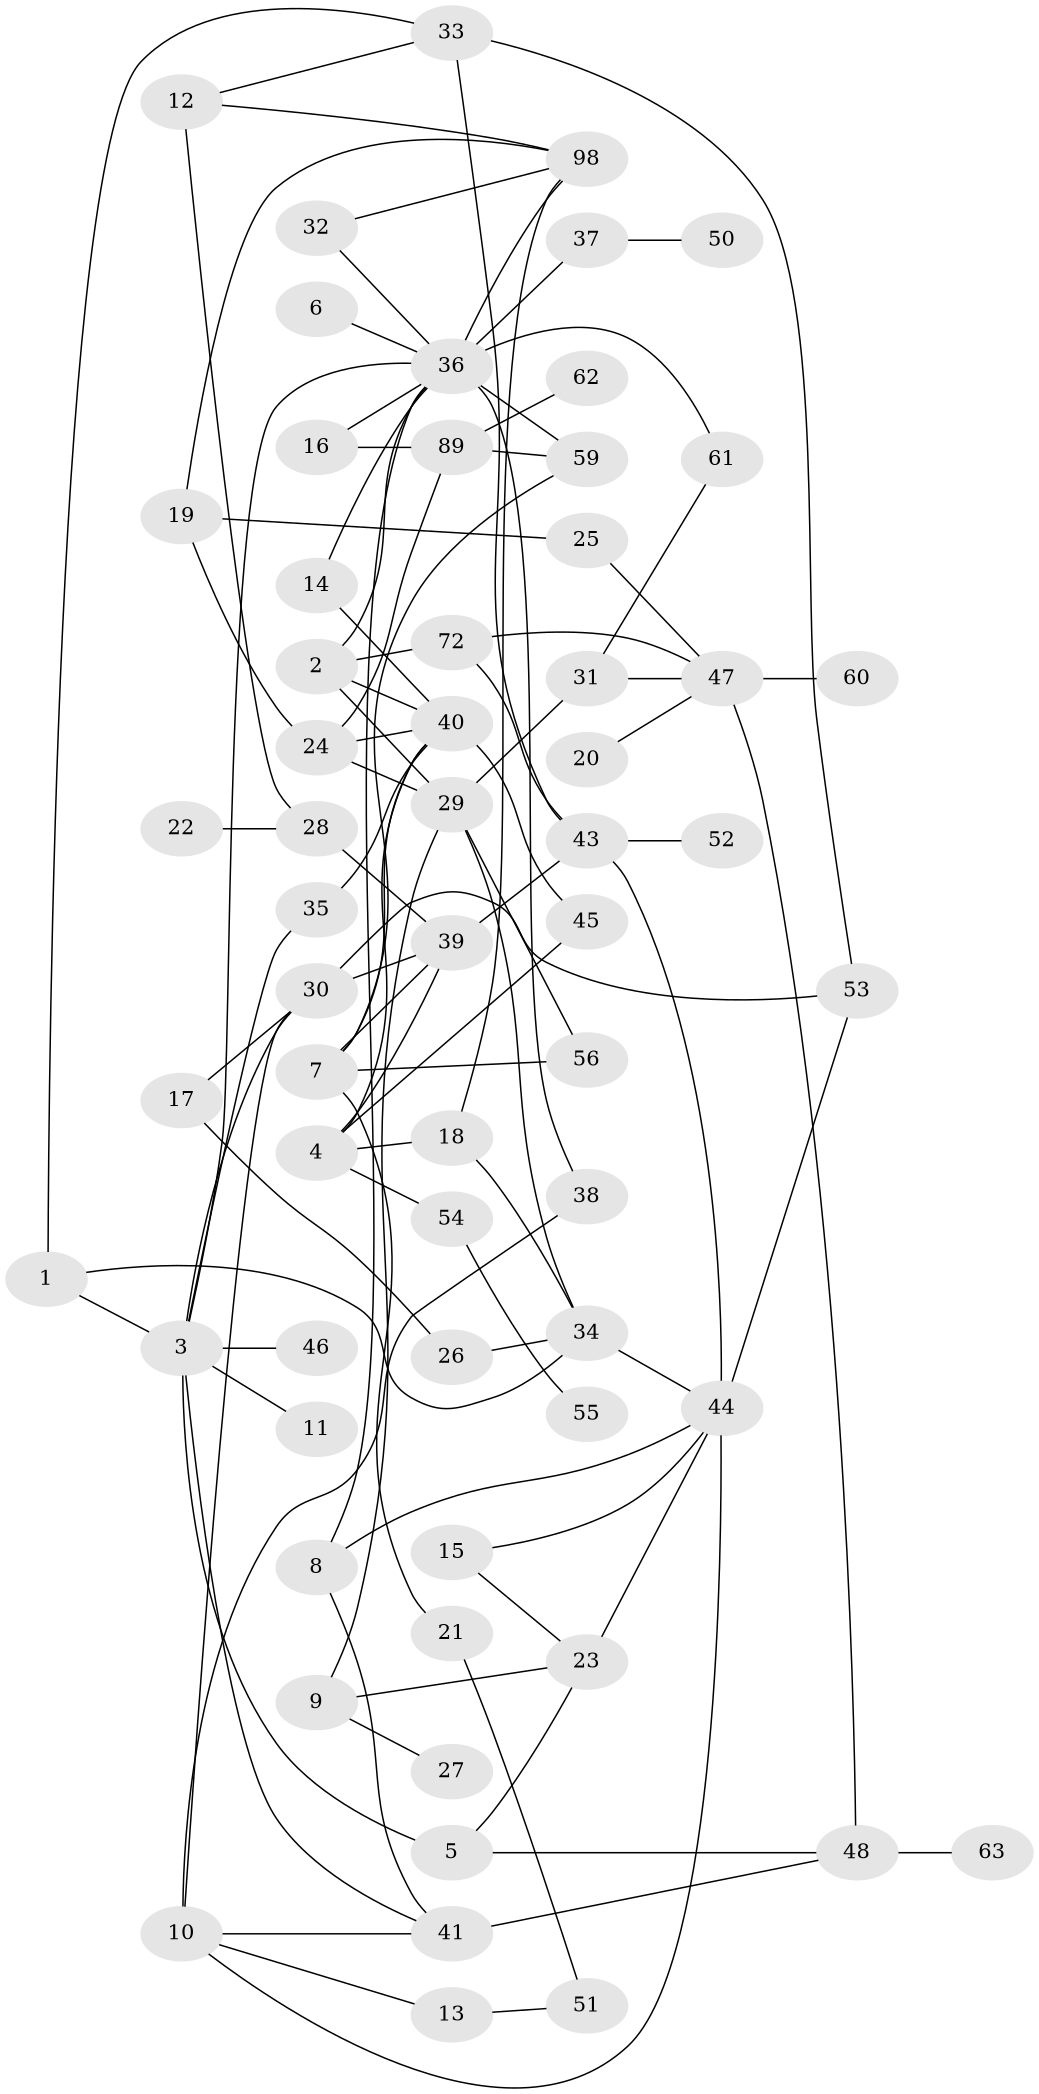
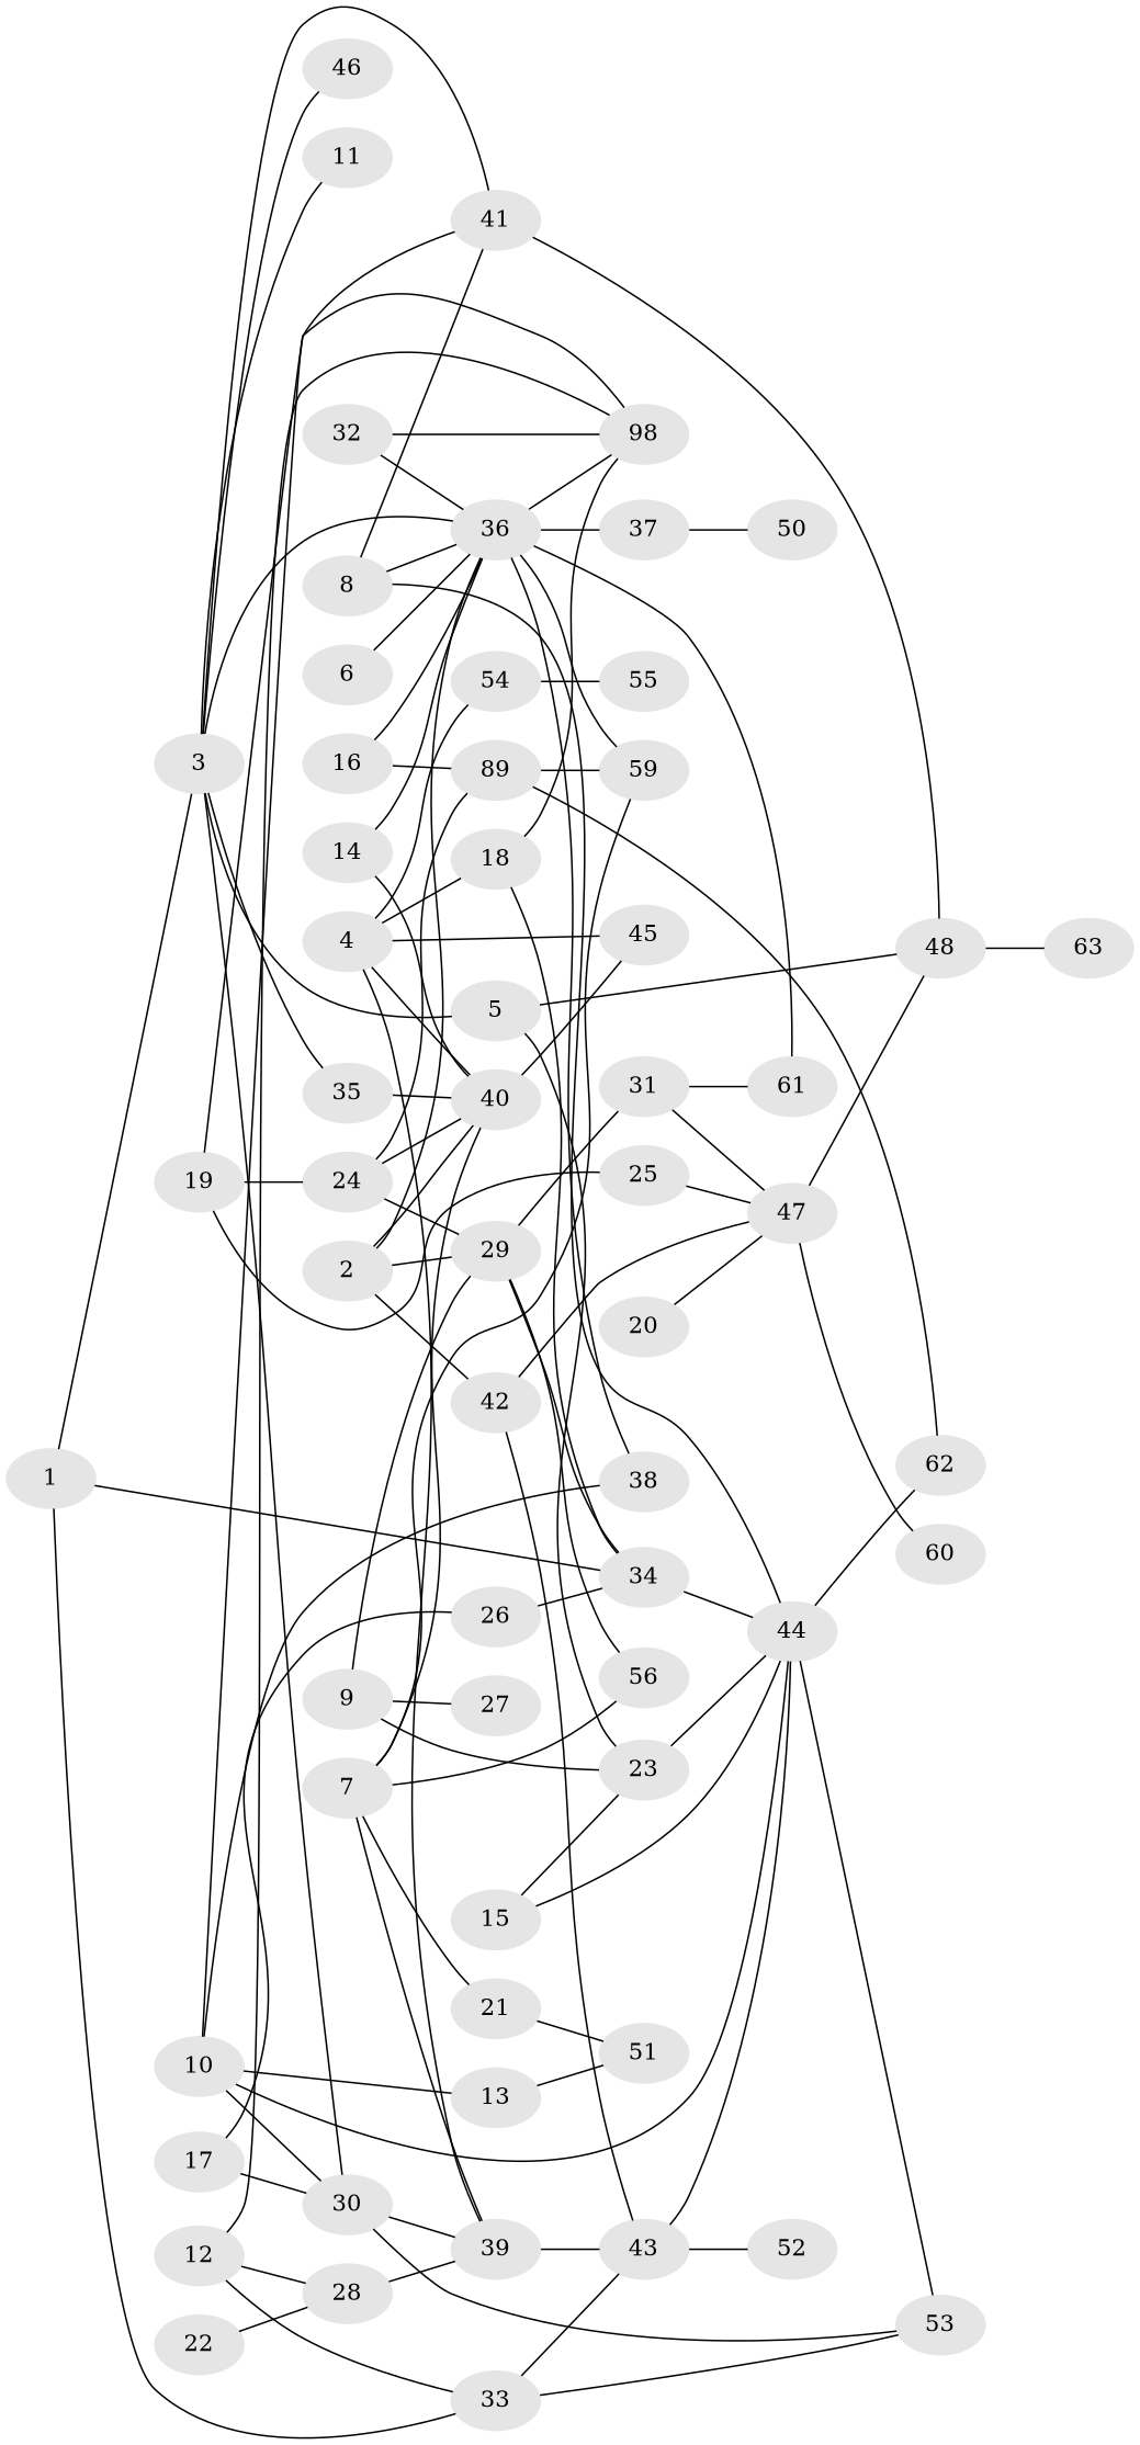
  graph {
    rankdir=LR
    node [color=gray90 style=filled]
    edge [weight=1.0]
    1
    3
    33
    34
    36
    5
    11
    30
    35
    41
    46
    53
    43
    44
    2
    29
    40
-   42 [label=72]
+   42
    56
    31
    59
    38
    n23 [label=98]
    61
    37
    45
    47
    23
    48
    39
    4
    18
    54
    55
    63
    6
    7
    21
    51
    8
    62
    9
    27
    10
    13
    12
    28
    14
    15
    16
    n51 [label=89]
    17
    26
    19
    24
    25
    20
    22
    60
    32
    52
    50
    1 -- 3
    1 -- 33
    1 -- 34
    3 -- 36
    3 -- 5
    3 -- 11
    3 -- 30
    3 -- 35
    3 -- 41
    3 -- 46
    33 -- 53
    33 -- 43
    34 -- 44 [weight=2.0]
    36 -- 59
    36 -- 38
    36 -- n23
    36 -- 61
    36 -- 37
    5 -- 23
    5 -- 48
    30 -- 53
    30 -- 39
    35 -- 40
    41 -- 48
    43 -- 44
    43 -- 52
    44 -- 53
+   44 -- 62 [weight=2.0]
    2 -- 36
    2 -- 29
    2 -- 40
    2 -- 42
    29 -- 34
    29 -- 56
    29 -- 31
    40 -- 45
    42 -- 43
    42 -- 47
    31 -- 61
    31 -- 47
    37 -- 50
    47 -- 48
    47 -- 60
    23 -- 44
    48 -- 63
    39 -- 43
    4 -- 40
    4 -- 45
    4 -- 39
    4 -- 18
    4 -- 54
    18 -- 34
    18 -- n23
    54 -- 55
    6 -- 36
    7 -- 40
    7 -- 56
    7 -- 59
    7 -- 39
    7 -- 21
    21 -- 51
    8 -- 36
    8 -- 41
    8 -- 44
    9 -- 29
    9 -- 23
    9 -- 27
    10 -- 30
    10 -- 41
    10 -- 44
    10 -- 38
    10 -- 13
    13 -- 51
    12 -- 33
    12 -- n23
    12 -- 28
    28 -- 39
    14 -- 36
    14 -- 40
    15 -- 44
    15 -- 23
    16 -- 36
    16 -- n51
    n51 -- 59
    n51 -- 62
    17 -- 30
    17 -- 26
    26 -- 34
    19 -- n23
    19 -- 24
    19 -- 25
    24 -- 29
    24 -- 40
    24 -- n51
    25 -- 47
    20 -- 47
    22 -- 28
    32 -- 36
    32 -- n23
  }
